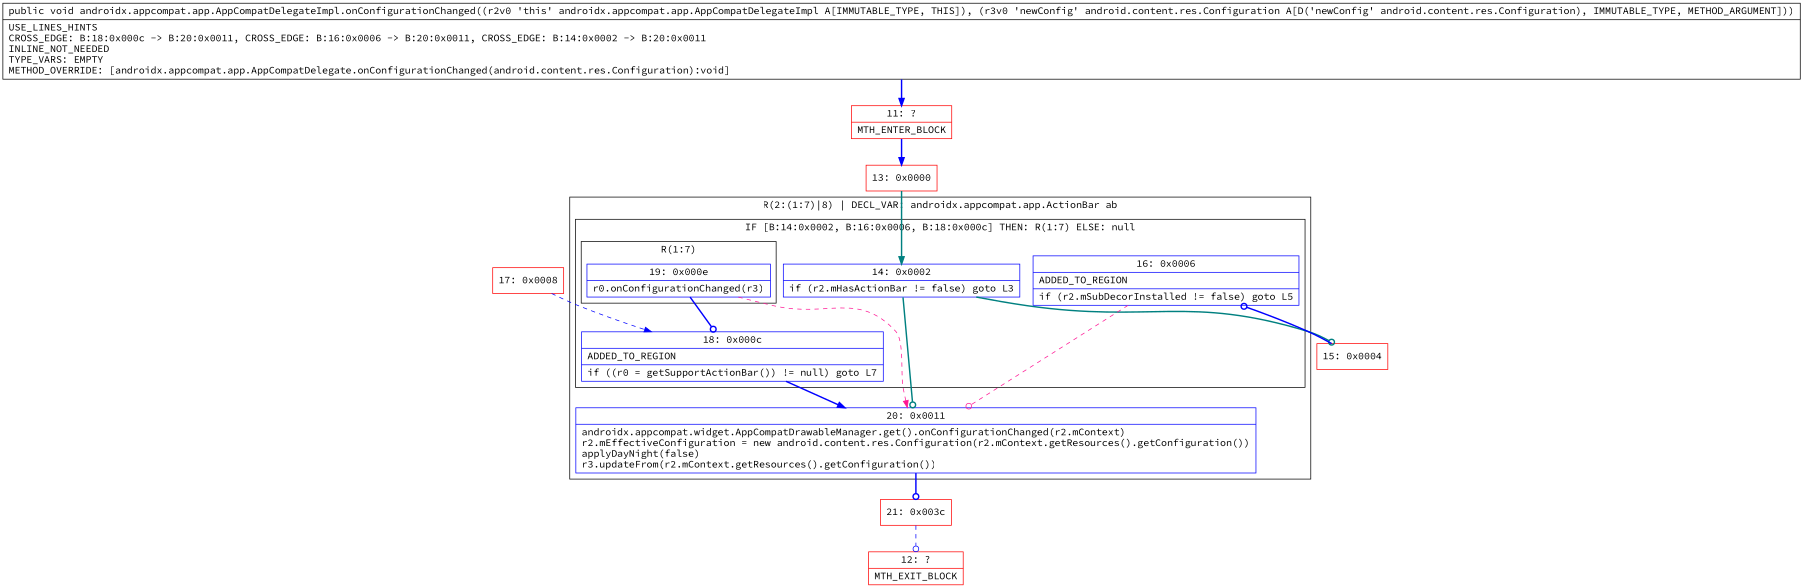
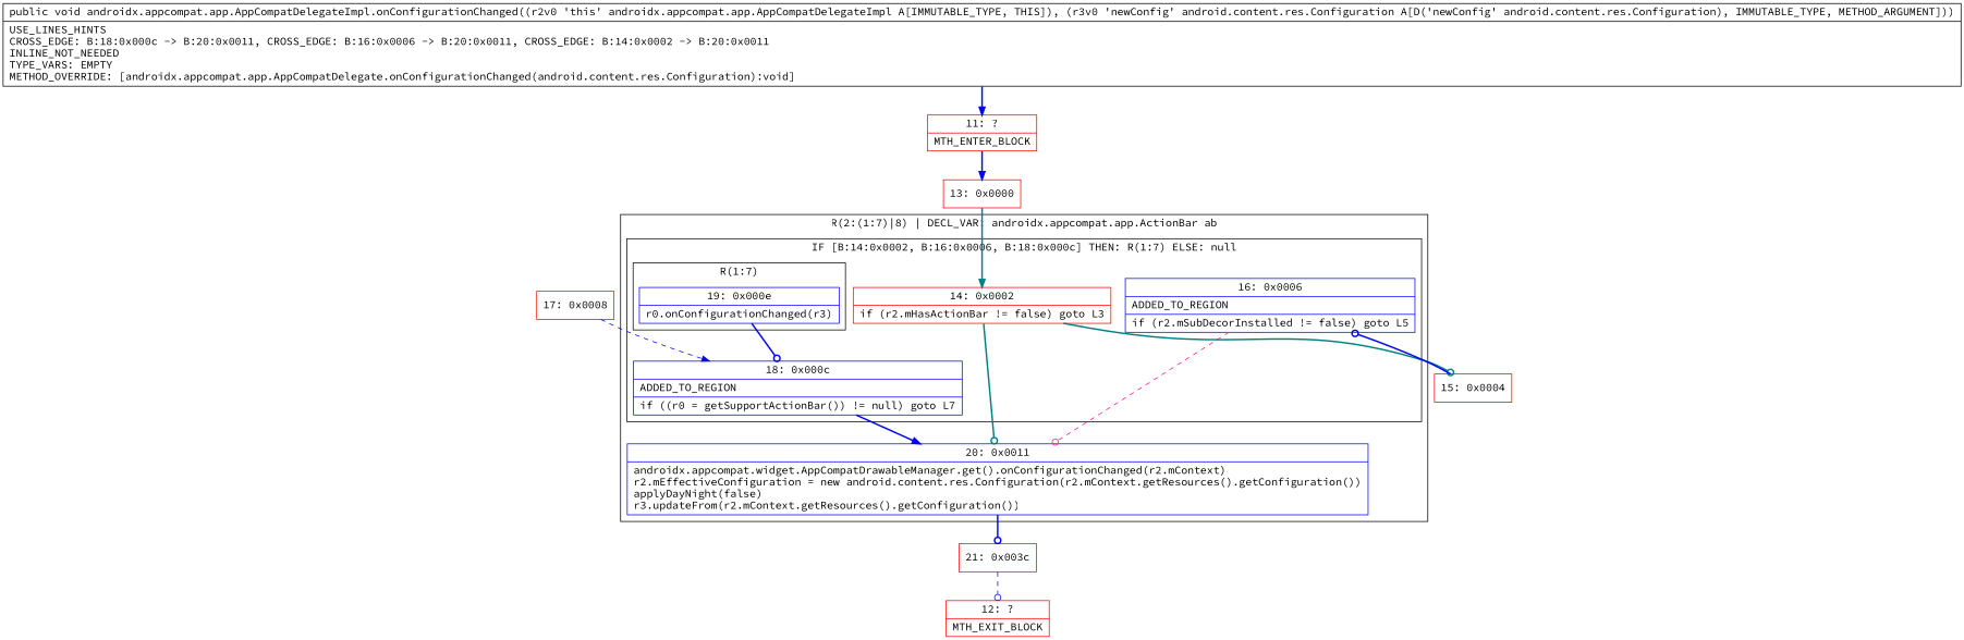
  digraph {
    fontname="Source Code Pro"
    node [color=red fontname="Source Code Pro" shape=record]
    edge [arrowhead=odot color=blue fontname="Source Code Pro" style=bold]
    n1 [color=blue label="{19\:\ 0x000e|r0.onConfigurationChanged(r3)\l}"]
-   n2 [color=blue label="{14\:\ 0x0002|if (r2.mHasActionBar != false) goto L3\l}"]
+   n2 [label="{14\:\ 0x0002|if (r2.mHasActionBar != false) goto L3\l}"]
    n3 [color=blue label="{16\:\ 0x0006|ADDED_TO_REGION\l|if (r2.mSubDecorInstalled != false) goto L5\l}"]
    n4 [color=blue label="{18\:\ 0x000c|ADDED_TO_REGION\l|if ((r0 = getSupportActionBar()) != null) goto L7\l}"]
    n5 [color=blue label="{20\:\ 0x0011|androidx.appcompat.widget.AppCompatDrawableManager.get().onConfigurationChanged(r2.mContext)\lr2.mEffectiveConfiguration = new android.content.res.Configuration(r2.mContext.getResources().getConfiguration())\lapplyDayNight(false)\lr3.updateFrom(r2.mContext.getResources().getConfiguration())\l}"]
    n6 [label="{15\:\ 0x0004}"]
    n7 [label="{21\:\ 0x003c}"]
    n8 [label="{17\:\ 0x0008}"]
    n9 [label="{12\:\ ?|MTH_EXIT_BLOCK\l}"]
    n10 [label="{11\:\ ?|MTH_ENTER_BLOCK\l}"]
    n11 [label="{13\:\ 0x0000}"]
    n12 [label="{public void androidx.appcompat.app.AppCompatDelegateImpl.onConfigurationChanged((r2v0 'this' androidx.appcompat.app.AppCompatDelegateImpl A[IMMUTABLE_TYPE, THIS]), (r3v0 'newConfig' android.content.res.Configuration A[D('newConfig' android.content.res.Configuration), IMMUTABLE_TYPE, METHOD_ARGUMENT]))  | USE_LINES_HINTS\lCROSS_EDGE: B:18:0x000c \-\> B:20:0x0011, CROSS_EDGE: B:16:0x0006 \-\> B:20:0x0011, CROSS_EDGE: B:14:0x0002 \-\> B:20:0x0011\lINLINE_NOT_NEEDED\lTYPE_VARS: EMPTY\lMETHOD_OVERRIDE: [androidx.appcompat.app.AppCompatDelegate.onConfigurationChanged(android.content.res.Configuration):void]\l}" color=""]
    subgraph cluster_1 {
      label="R(2:(1:7)|8) | DECL_VAR: androidx.appcompat.app.ActionBar ab\l"
      n5
      subgraph cluster_2 {
        label="IF [B:14:0x0002, B:16:0x0006, B:18:0x000c] THEN: R(1:7) ELSE: null"
        n2
        n3
        n4
        subgraph cluster_3 {
          label="R(1:7)"
          n1
        }
      }
    }
    n1 -> n4
-   n1 -> n5 [arrowhead=normal color=deeppink style=dashed]
    n2 -> n5 [color=teal]
    n2 -> n6 [color=teal]
    n3 -> n5 [color=deeppink style=dashed]
    n4 -> n5 [arrowhead=normal]
    n5 -> n7
    n6 -> n3
    n7 -> n9 [style=dashed]
    n8 -> n4 [arrowhead=normal style=dashed]
    n10 -> n11 [arrowhead=normal]
    n11 -> n2 [arrowhead=normal color=teal]
    n12 -> n10 [arrowhead=normal]
  }
